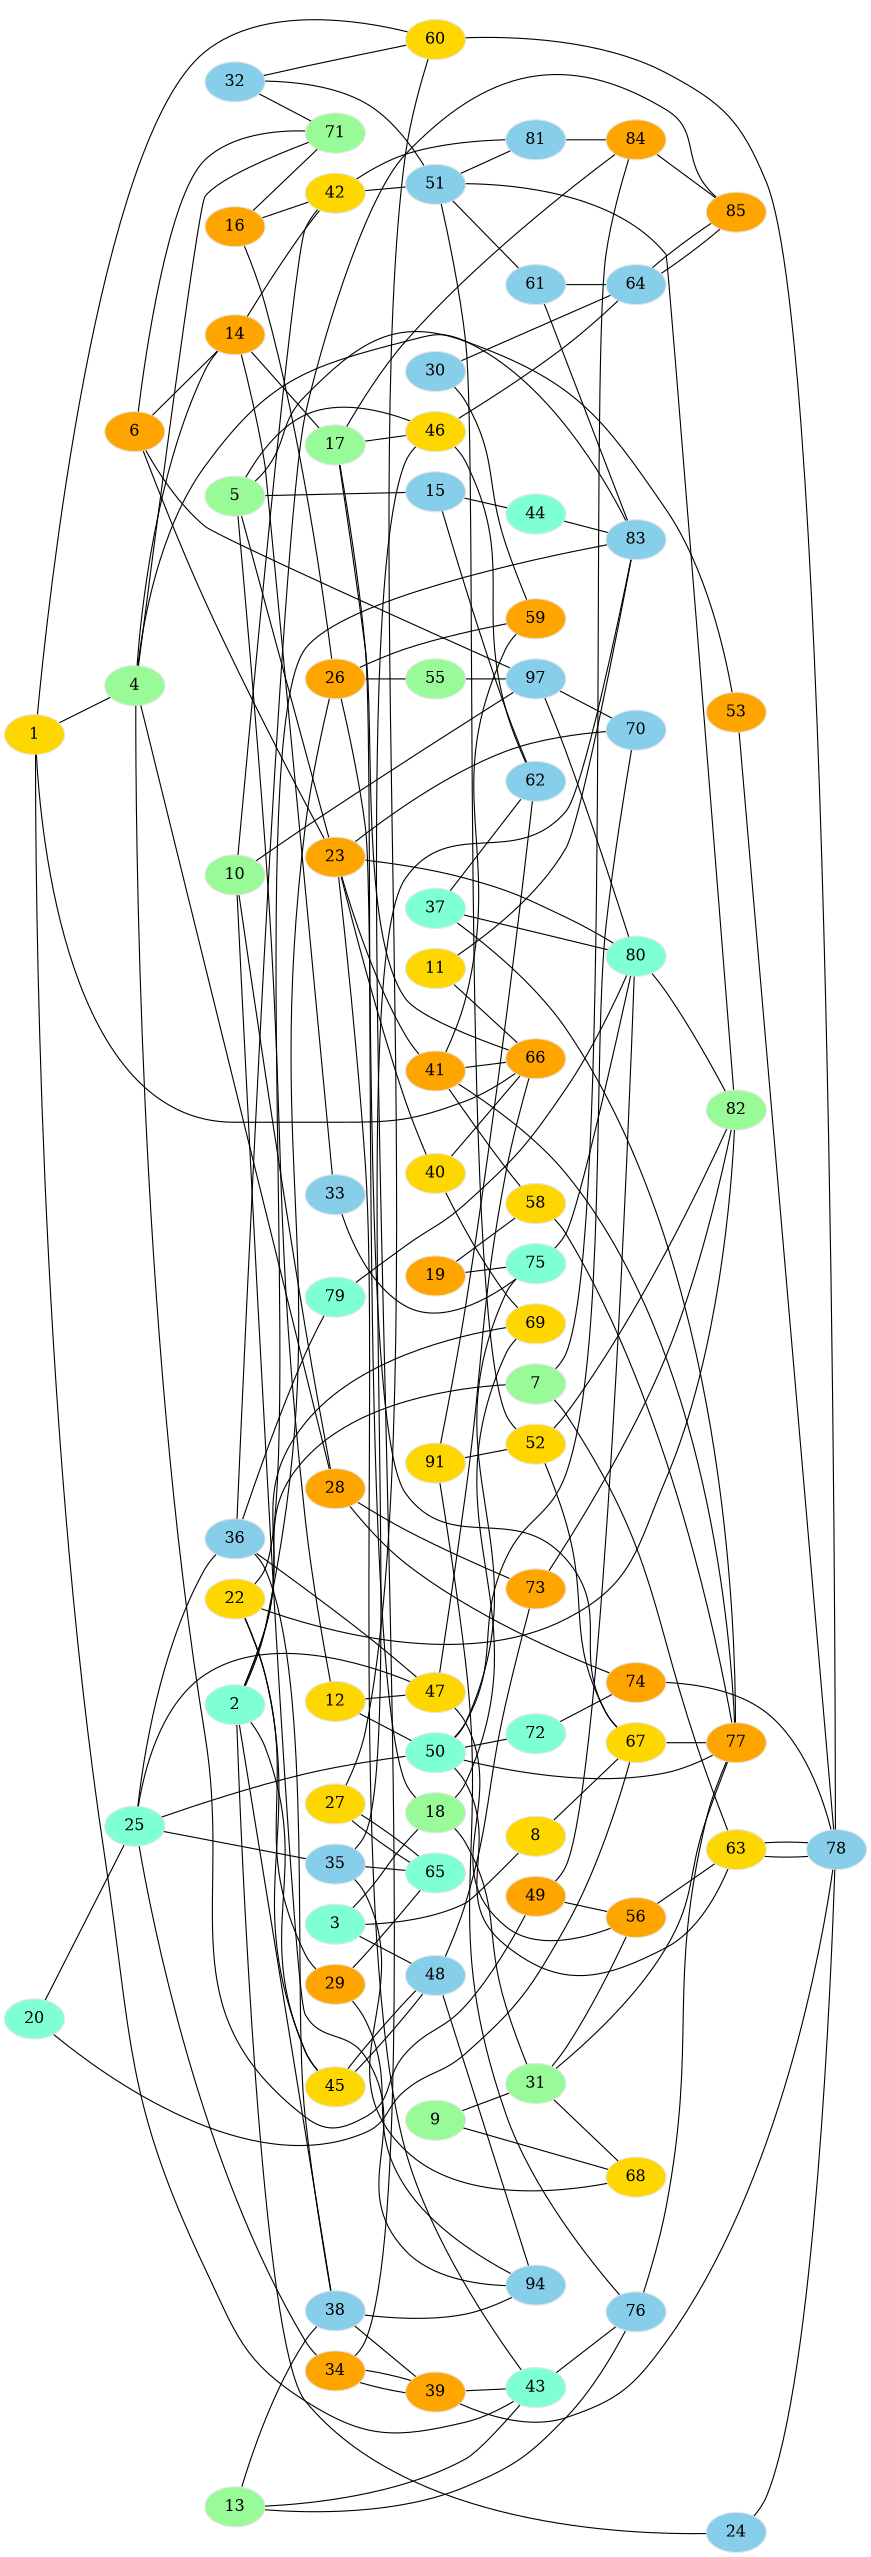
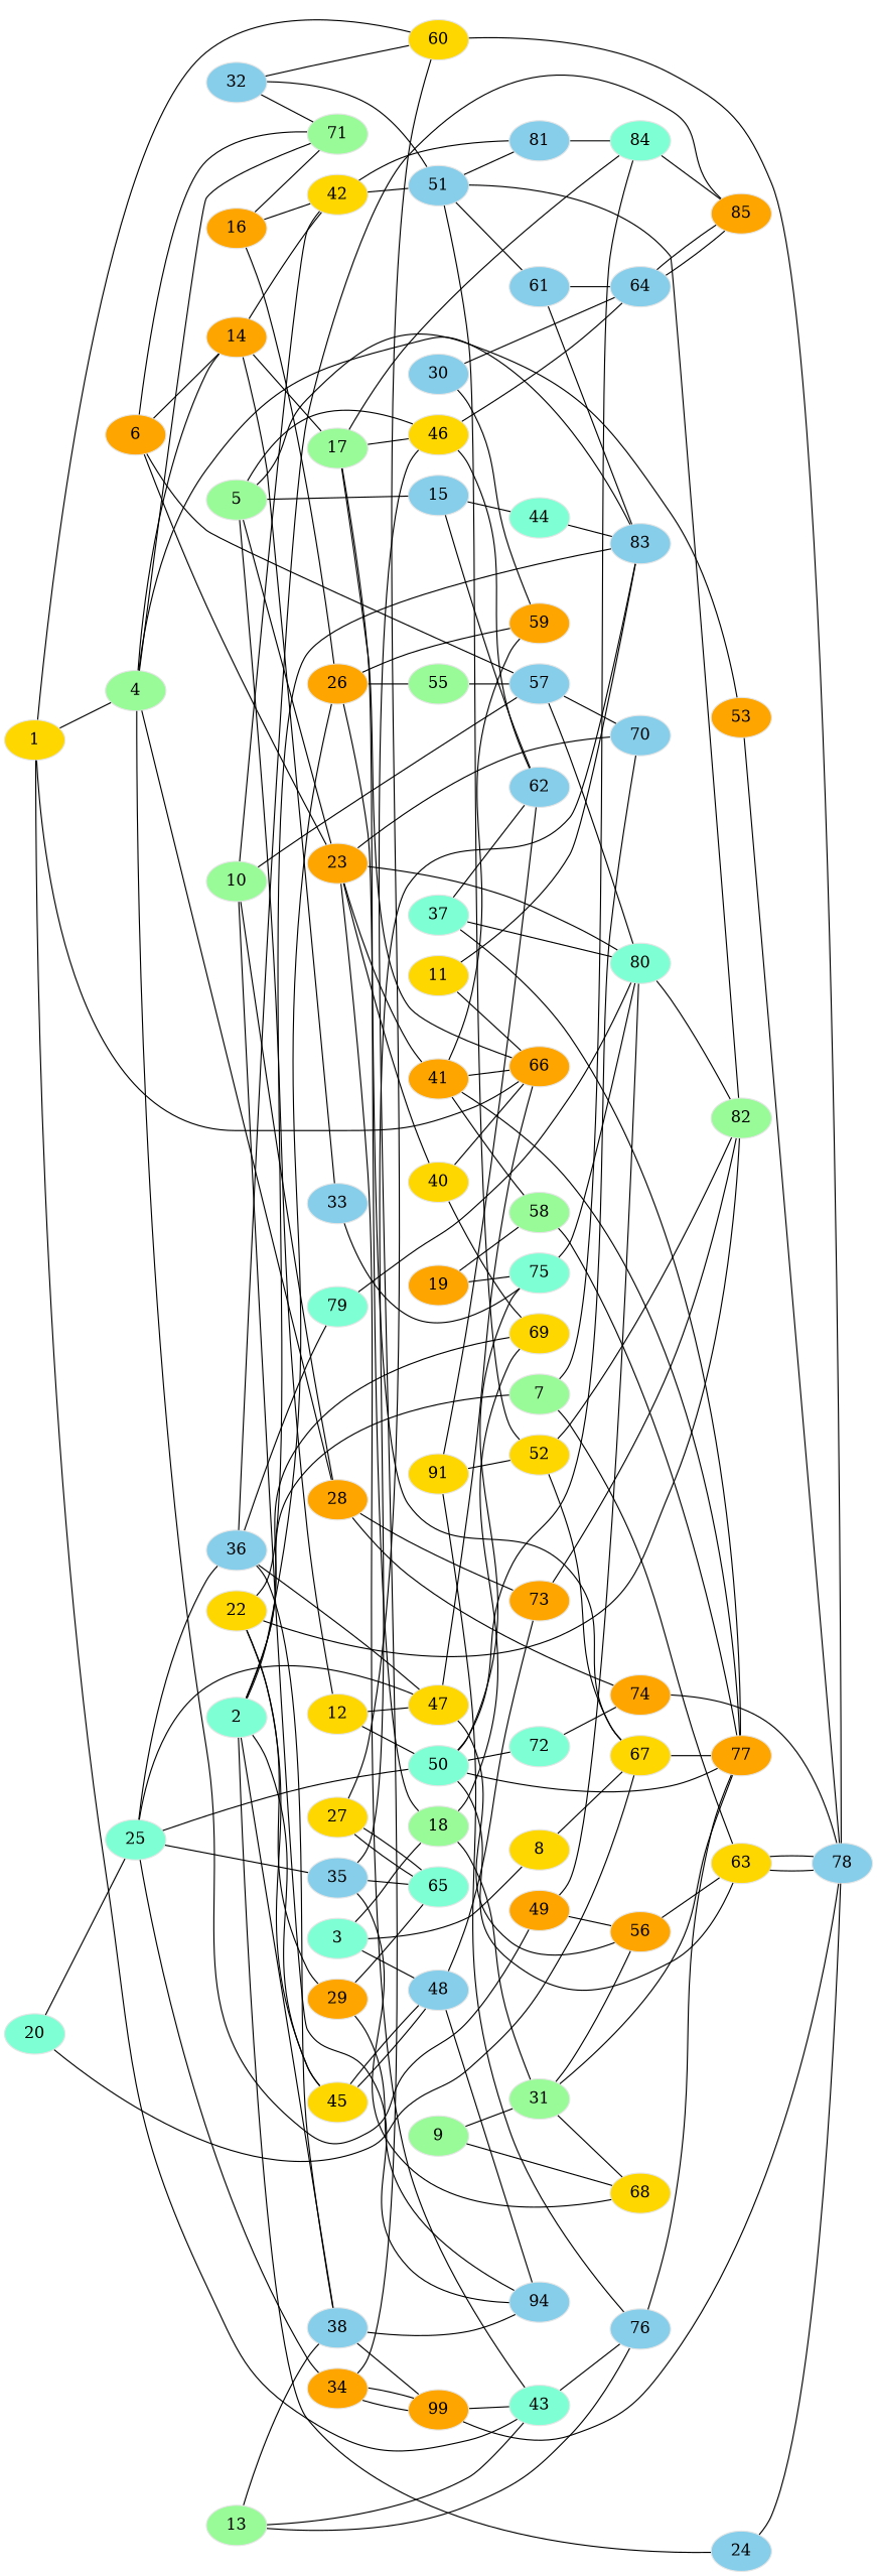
  graph {
    rankdir=LR
    node [color=gray90 fillcolor=orange style=filled]
    1 [fillcolor=gold]
    4 [fillcolor=palegreen]
    43 [fillcolor=aquamarine]
    60 [fillcolor=gold]
    66
    14
    28
    49
    71 [fillcolor=palegreen]
    83 [fillcolor=skyblue]
    76 [fillcolor=skyblue]
    78 [fillcolor=skyblue]
    2 [fillcolor=aquamarine]
    7 [fillcolor=palegreen]
    24 [fillcolor=skyblue]
    26
    38 [fillcolor=skyblue]
    45 [fillcolor=gold]
    69 [fillcolor=gold]
    63 [fillcolor=gold]
-   84
+   84 [fillcolor=aquamarine]
    67 [fillcolor=gold]
    55 [fillcolor=palegreen]
    59
    n25 [fillcolor=skyblue label=94]
-   39
+   39 [label=99]
    48 [fillcolor=skyblue]
    3 [fillcolor=aquamarine]
    8 [fillcolor=gold]
    18 [fillcolor=palegreen]
    31 [fillcolor=palegreen]
    73
    42 [fillcolor=gold]
    17 [fillcolor=palegreen]
    33 [fillcolor=skyblue]
    74
    80 [fillcolor=aquamarine]
    56
    5 [fillcolor=palegreen]
    12 [fillcolor=gold]
    15 [fillcolor=skyblue]
    23
    46 [fillcolor=gold]
    53
    47 [fillcolor=gold]
    50 [fillcolor=aquamarine]
    44 [fillcolor=aquamarine]
    62 [fillcolor=skyblue]
    40 [fillcolor=gold]
    41
    70 [fillcolor=skyblue]
    64 [fillcolor=skyblue]
    6
-   57 [fillcolor=skyblue label=97]
+   57 [fillcolor=skyblue]
    85
    77
    9 [fillcolor=palegreen]
    68 [fillcolor=gold]
    10 [fillcolor=palegreen]
    51 [fillcolor=skyblue]
    81 [fillcolor=skyblue]
    11 [fillcolor=gold]
    75 [fillcolor=aquamarine]
    72 [fillcolor=aquamarine]
    13 [fillcolor=palegreen]
    16
-   58 [fillcolor=gold]
+   58 [fillcolor=palegreen]
    19
    20 [fillcolor=aquamarine]
    25 [fillcolor=aquamarine]
    34
    35 [fillcolor=skyblue]
    36 [fillcolor=skyblue]
    n74 [fillcolor=gold label=91]
    52 [fillcolor=gold]
    82 [fillcolor=palegreen]
    22 [fillcolor=gold]
    29
    65 [fillcolor=aquamarine]
    79 [fillcolor=aquamarine]
    27 [fillcolor=gold]
    30 [fillcolor=skyblue]
    32 [fillcolor=skyblue]
    61 [fillcolor=skyblue]
    37 [fillcolor=aquamarine]
    1 -- 4
    1 -- 43
    1 -- 60
    1 -- 66
    4 -- 14
    4 -- 28
    4 -- 49
    4 -- 71
    4 -- 83
    43 -- 76
    60 -- 78
    14 -- 42
    14 -- 17
    14 -- 33
    28 -- 73
    28 -- 74
    49 -- 80
    49 -- 56
    76 -- 77
    2 -- 7
    2 -- 24
    2 -- 26
    2 -- 38
    2 -- 45
    2 -- 69
    7 -- 63
    7 -- 84
    24 -- 78
    26 -- 67
    26 -- 55
    26 -- 59
    38 -- n25
    38 -- 39
    45 -- 48
    45 -- 48
    63 -- 78
    63 -- 78
    84 -- 85
    67 -- 77
    55 -- 57
    39 -- 43
    39 -- 78
    48 -- n25
    48 -- 73
    3 -- 48
    3 -- 8
    3 -- 18
    8 -- 67
    18 -- 69
    18 -- 31
    31 -- 56
    31 -- 77
    31 -- 68
    73 -- 82
    42 -- 51
    42 -- 81
    17 -- 66
    17 -- 84
    17 -- 18
    17 -- 46
    33 -- 75
    74 -- 78
    80 -- 82
    56 -- 63
    5 -- 12
    5 -- 15
    5 -- 23
    5 -- 46
    5 -- 53
    12 -- 47
    12 -- 50
    15 -- 44
    15 -- 62
    23 -- 43
    23 -- 80
    23 -- 40
    23 -- 41
    23 -- 70
    46 -- 62
    46 -- 64
    53 -- 78
    47 -- 66
    47 -- 56
    50 -- 63
    50 -- 70
    50 -- 77
    50 -- 75
    50 -- 72
    44 -- 83
    40 -- 66
    40 -- 69
    41 -- 66
    41 -- 59
    41 -- 77
    41 -- 58
    64 -- 85
    64 -- 85
    6 -- 14
    6 -- 71
    6 -- 23
    6 -- 57
    57 -- 80
    57 -- 70
    9 -- 31
    9 -- 68
    10 -- 28
    10 -- n25
    10 -- 42
    10 -- 57
    51 -- 81
    51 -- 52
    51 -- 82
    51 -- 61
    81 -- 84
    11 -- 66
    11 -- 83
    75 -- 80
    72 -- 74
    13 -- 43
    13 -- 76
    13 -- 38
    16 -- 71
    16 -- 26
    16 -- 42
    58 -- 77
    19 -- 75
    19 -- 58
    20 -- 67
    20 -- 25
    25 -- 47
    25 -- 50
    25 -- 34
    25 -- 35
    25 -- 36
    34 -- 39
    34 -- 39
    34 -- 46
    35 -- 83
    35 -- 68
    35 -- 65
    36 -- 38
    36 -- 47
    36 -- 85
    36 -- 79
    n74 -- 76
    n74 -- 62
    n74 -- 52
    52 -- 67
    52 -- 82
    22 -- 83
    22 -- 45
    22 -- 82
    22 -- 29
    29 -- n25
    29 -- 65
    79 -- 80
    27 -- 60
    27 -- 65
    27 -- 65
    30 -- 59
    30 -- 64
    32 -- 60
    32 -- 71
    32 -- 51
    61 -- 83
    61 -- 64
    37 -- 80
    37 -- 62
    37 -- 77
  }
